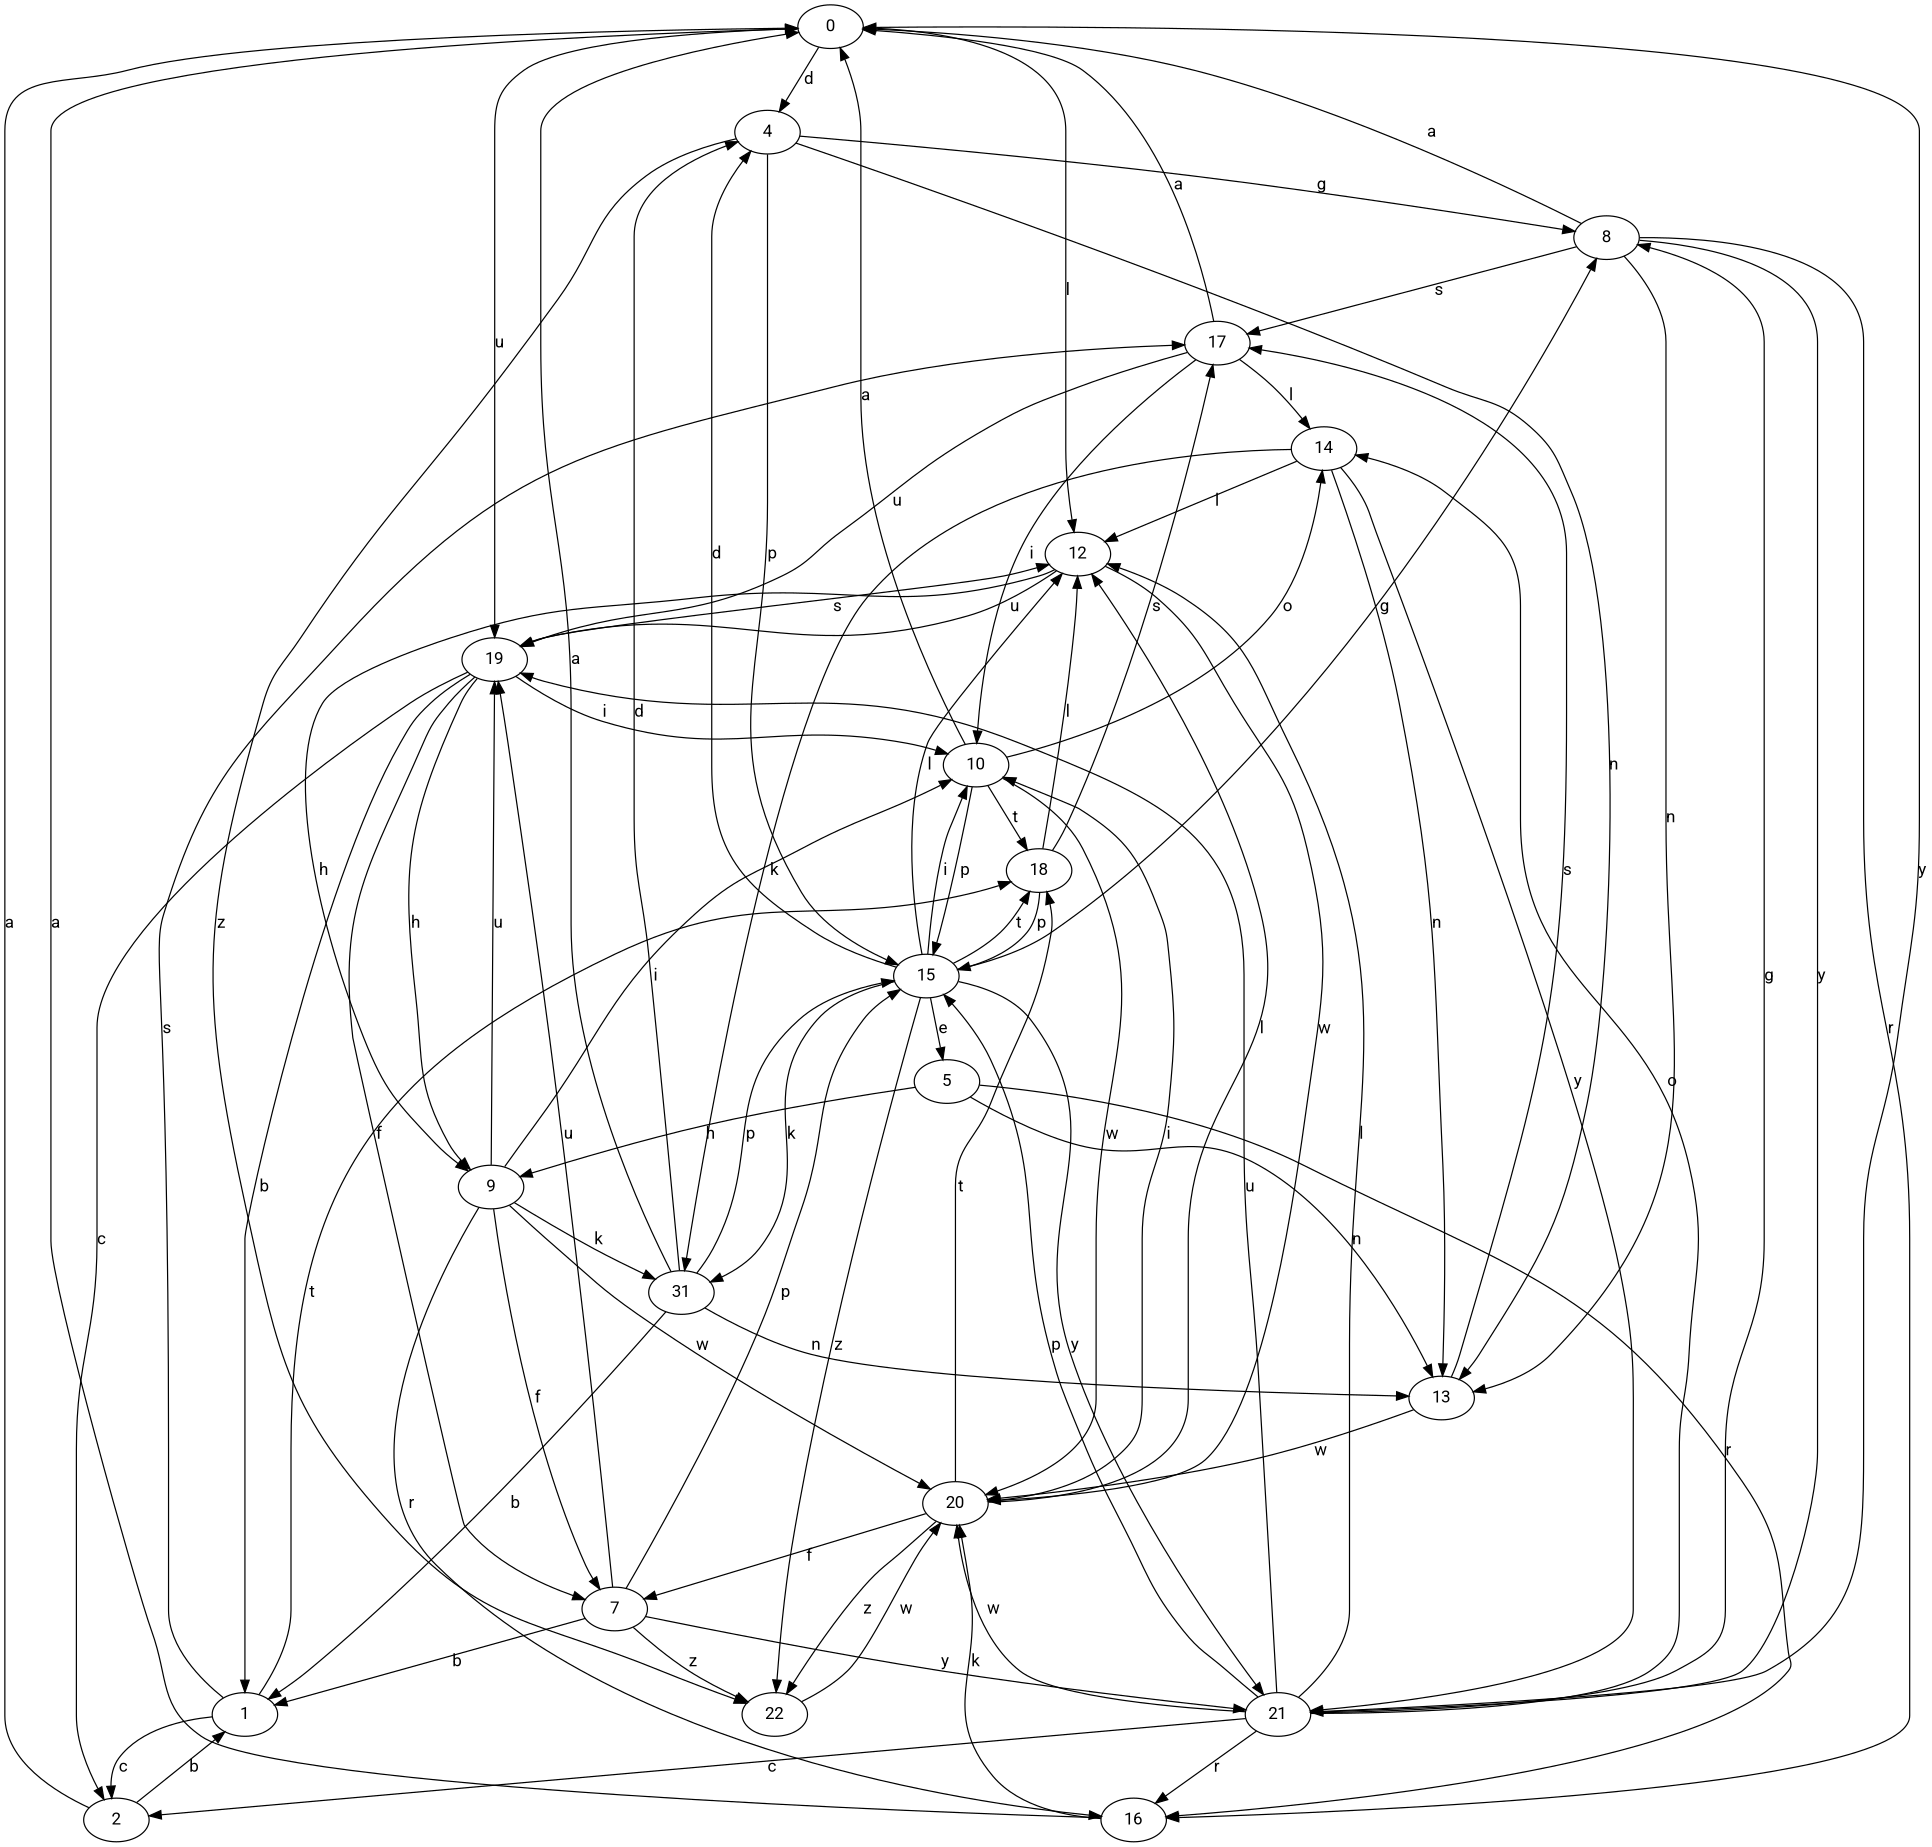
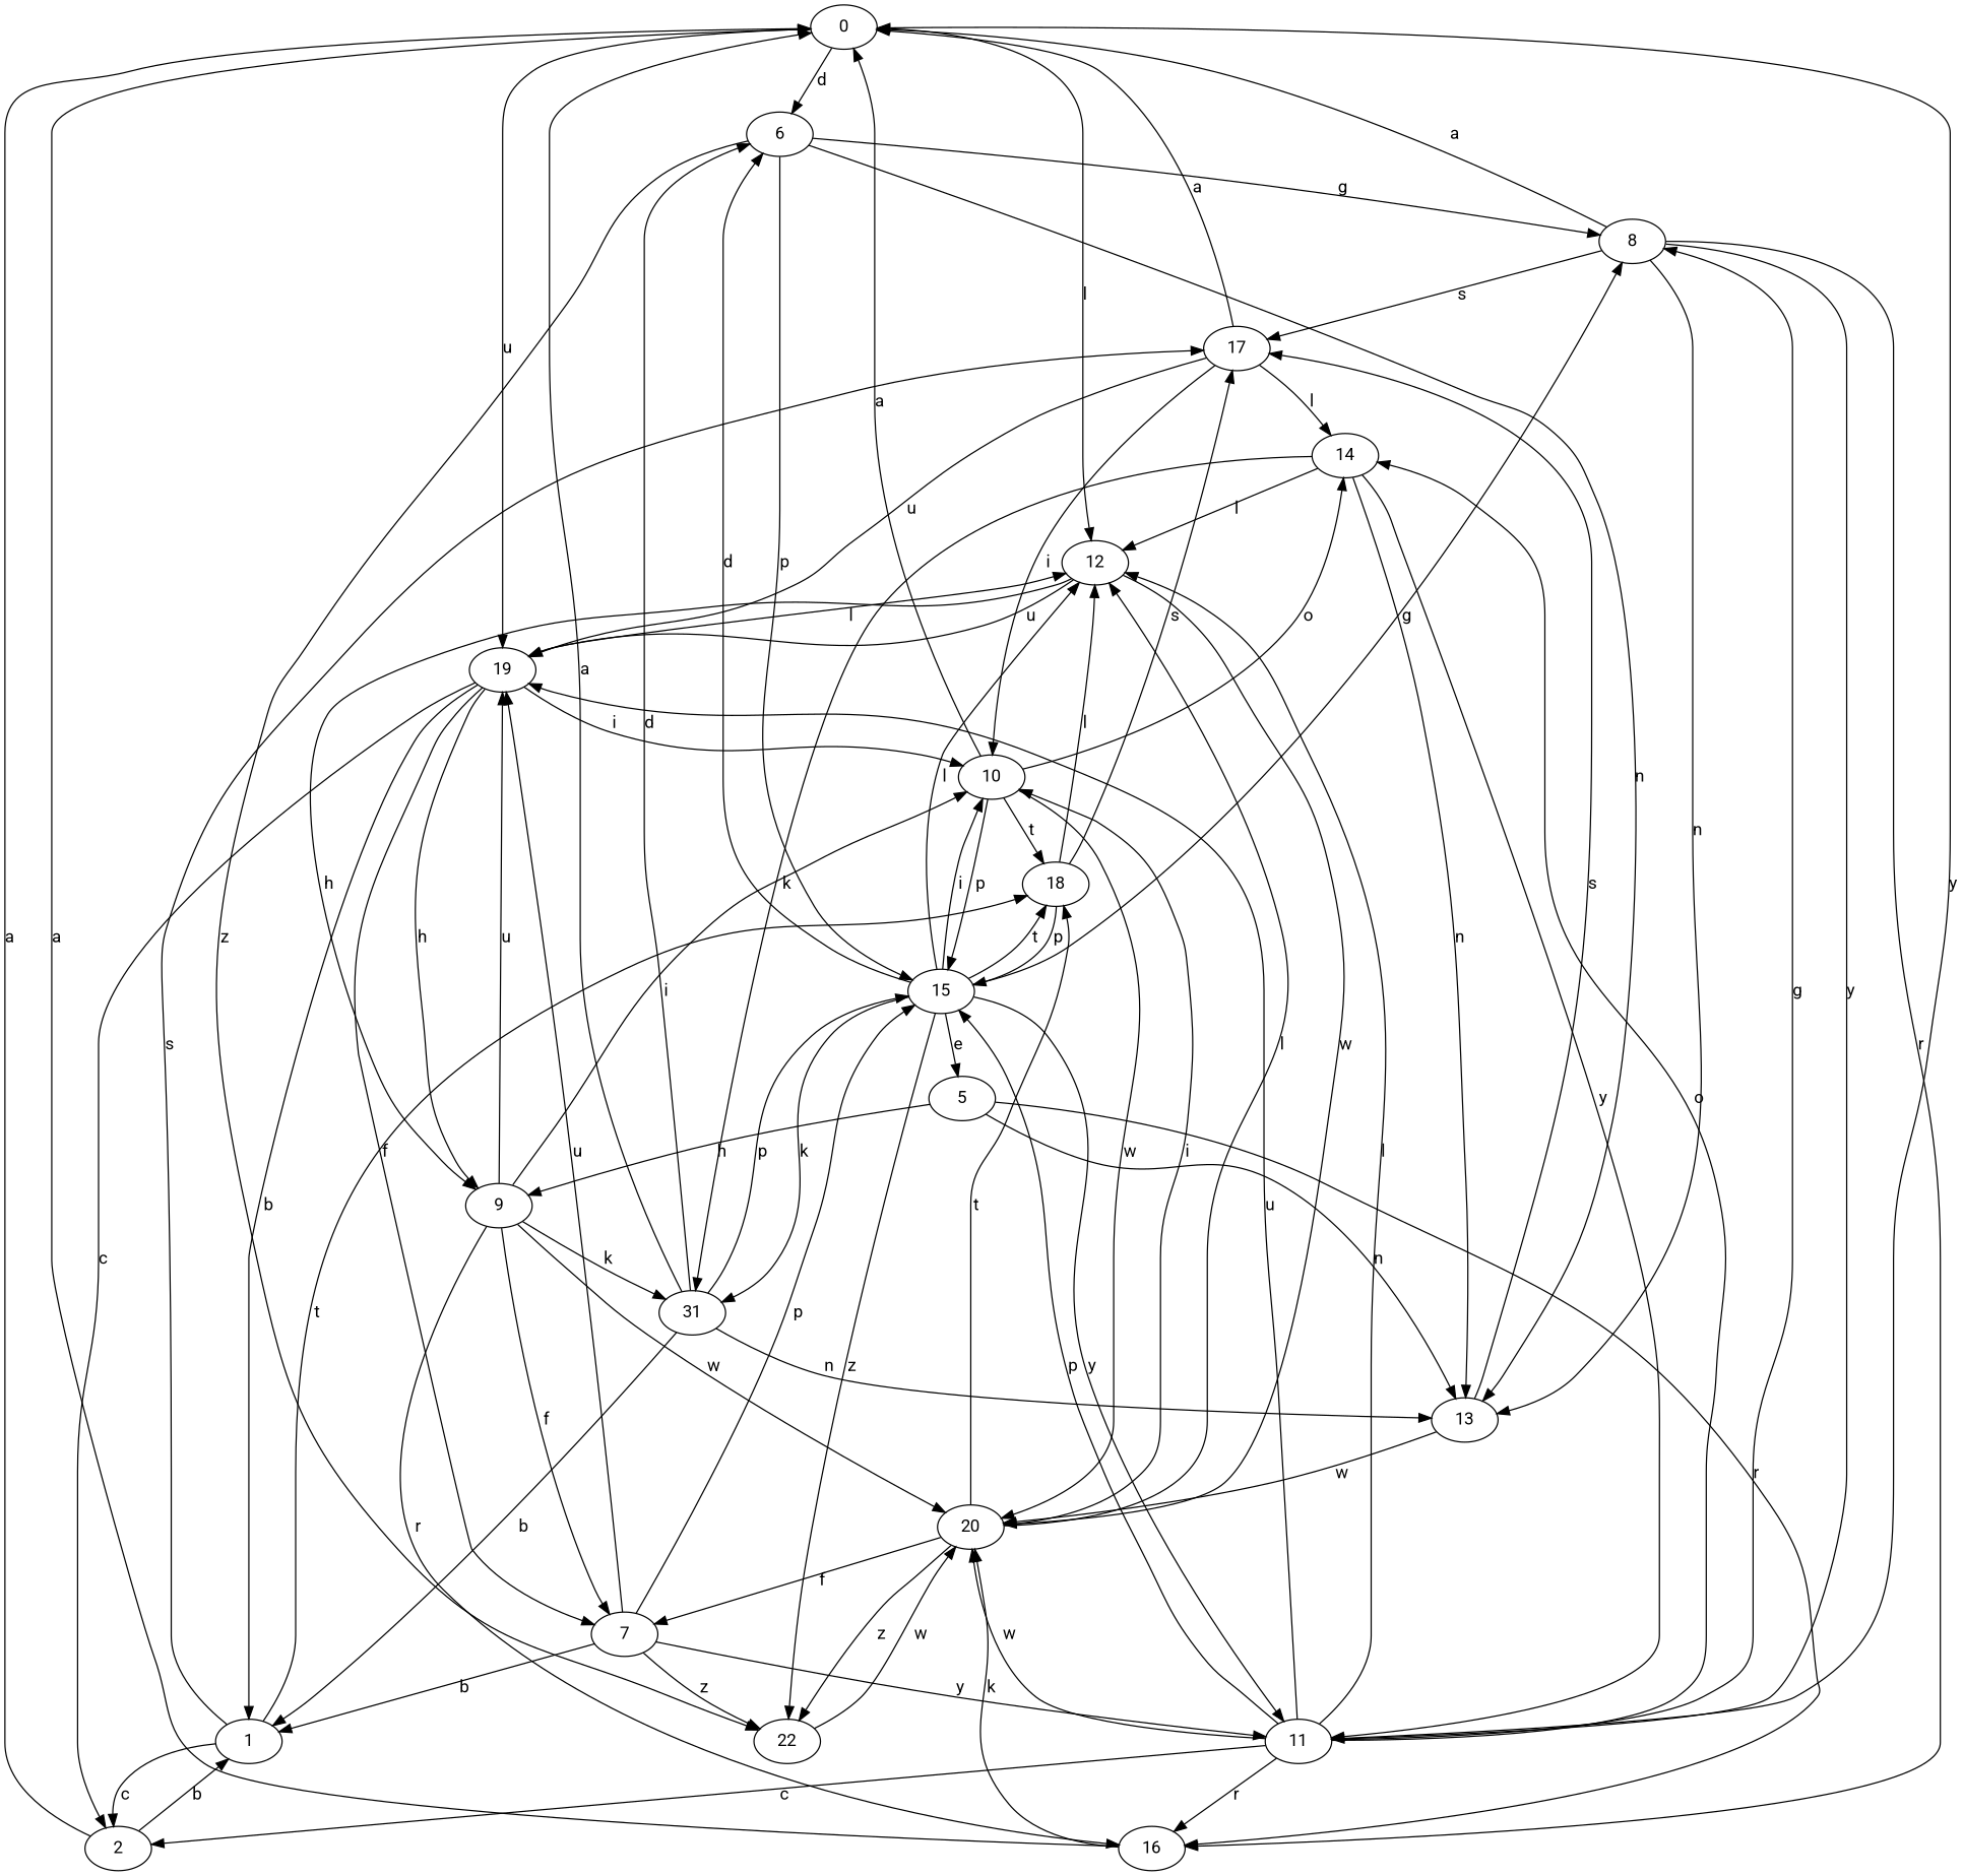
  strict digraph {
    fontname=Roboto
    node [fontname=Roboto]
    edge [fontname=Roboto]
    0
-   4
+   4 [label=6]
    12
    19
    8
    13
    15
    22
    9
    20
    1
    2
    7
    10
-   21
+   21 [label=11]
    16
    14
    17
    18
    5
    n21 [label=31]
    0 -> 4 [label=d]
    0 -> 12 [label=l]
    0 -> 19 [label=u]
    4 -> 8 [label=g]
    4 -> 13 [label=n]
    4 -> 15 [label=p]
    4 -> 22 [label=z]
    12 -> 19 [label=u]
    12 -> 9 [label=h]
    12 -> 20 [label=w]
-   19 -> 12 [label=s]
+   19 -> 12 [label=l]
    19 -> 9 [label=h]
    19 -> 1 [label=b]
    19 -> 2 [label=c]
    19 -> 7 [label=f]
    19 -> 10 [label=i]
    8 -> 0 [label=a]
    8 -> 13 [label=n]
    8 -> 21 [label=y]
    8 -> 16 [label=r]
    8 -> 17 [label=s]
    13 -> 20 [label=w]
    13 -> 17 [label=s]
    15 -> 4 [label=d]
    15 -> 12 [label=l]
    15 -> 8 [label=g]
    15 -> 22 [label=z]
    15 -> 10 [label=i]
    15 -> 21 [label=y]
    15 -> 18 [label=t]
    15 -> 5 [label=e]
    15 -> n21 [label=k]
    22 -> 20 [label=w]
    9 -> 19 [label=u]
    9 -> 20 [label=w]
    9 -> 7 [label=f]
    9 -> 10 [label=i]
    9 -> 16 [label=r]
    9 -> n21 [label=k]
    20 -> 12 [label=l]
    20 -> 22 [label=z]
    20 -> 7 [label=f]
    20 -> 10 [label=i]
    20 -> 18 [label=t]
    1 -> 2 [label=c]
    1 -> 17 [label=s]
    1 -> 18 [label=t]
    2 -> 0 [label=a]
    2 -> 1 [label=b]
    7 -> 19 [label=u]
    7 -> 15 [label=p]
    7 -> 22 [label=z]
    7 -> 1 [label=b]
    7 -> 21 [label=y]
    10 -> 0 [label=a]
    10 -> 15 [label=p]
    10 -> 20 [label=w]
    10 -> 14 [label=o]
    10 -> 18 [label=t]
    21 -> 0 [label=y]
    21 -> 12 [label=l]
    21 -> 19 [label=u]
    21 -> 8 [label=g]
    21 -> 15 [label=p]
    21 -> 20 [label=w]
    21 -> 2 [label=c]
    21 -> 16 [label=r]
    21 -> 14 [label=o]
    16 -> 0 [label=a]
    16 -> 20 [label=k]
    14 -> 12 [label=l]
    14 -> 13 [label=n]
    14 -> 21 [label=y]
    14 -> n21 [label=k]
    17 -> 0 [label=a]
    17 -> 19 [label=u]
    17 -> 10 [label=i]
    17 -> 14 [label=l]
    18 -> 12 [label=l]
    18 -> 15 [label=p]
    18 -> 17 [label=s]
    5 -> 13 [label=n]
    5 -> 9 [label=h]
    5 -> 16 [label=r]
    n21 -> 0 [label=a]
    n21 -> 4 [label=d]
    n21 -> 13 [label=n]
    n21 -> 15 [label=p]
    n21 -> 1 [label=b]
  }
